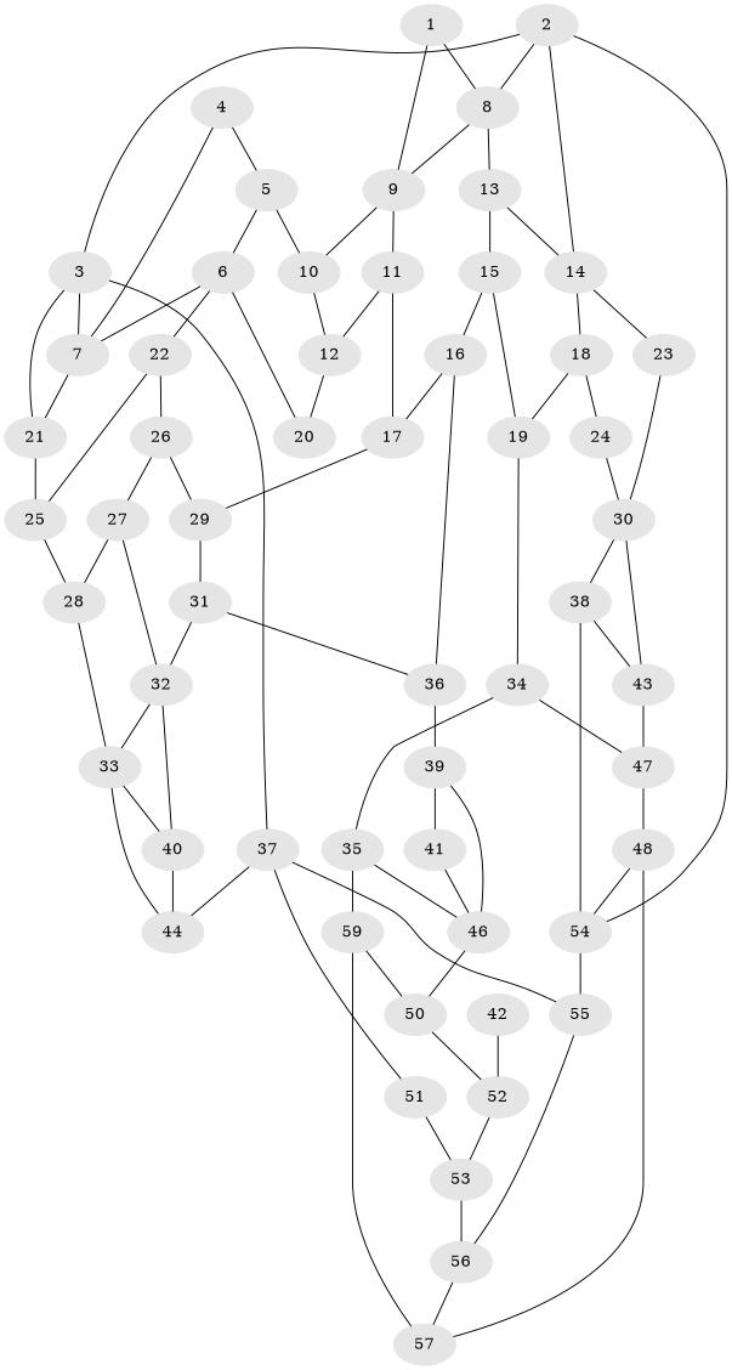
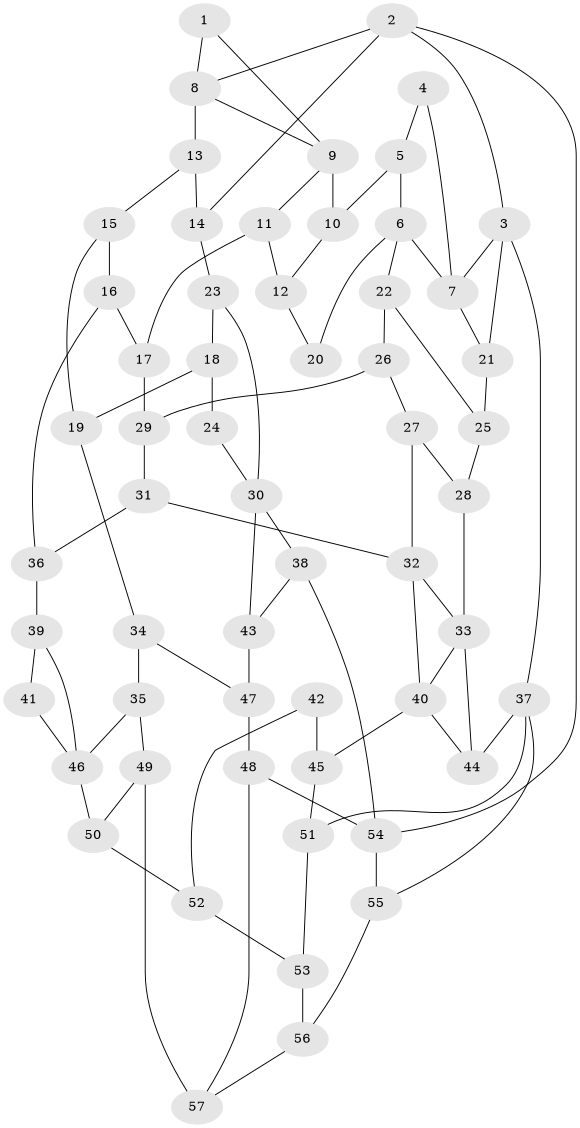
  graph {
    node [color=gray90 style=filled]
    edge [weight=1.0]
    1
    8
    9
    13
    10
    11
    2
    3
    14
    54
    7
    21
    37
    18
    23
    55
    25
    44
    51
    4
    5
    6
    20
    22
    12
    15
    17
    29
    16
    19
    24
    30
    36
    34
    39
    31
    35
    47
    26
    28
    27
    38
    43
    33
    32
    40
+   45
    46
-   49 [label=59]
+   49
    48
    50
    57
    41
    53
    56
    42
    52
    1 -- 8
    1 -- 9
    8 -- 9
    8 -- 13
    9 -- 10
    9 -- 11
    13 -- 14
    13 -- 15
    10 -- 12
    11 -- 12
    11 -- 17
    2 -- 8
    2 -- 3
    2 -- 14
    2 -- 54
    3 -- 7
    3 -- 21
    3 -- 37
-   14 -- 18
+   23 -- 18
    14 -- 23
    54 -- 55 [weight=2.0]
    7 -- 21
    21 -- 25 [weight=2.0]
    37 -- 55
    37 -- 44
    37 -- 51
    18 -- 19
    18 -- 24 [weight=2.0]
    23 -- 30
    55 -- 56
    25 -- 28
    51 -- 53
    4 -- 7
    4 -- 5
    5 -- 10 [weight=2.0]
    5 -- 6
    6 -- 7
    6 -- 20
    6 -- 22
    22 -- 25
    22 -- 26
    12 -- 20
    15 -- 16
    15 -- 19
    17 -- 29
    29 -- 31
    16 -- 17
    16 -- 36
    19 -- 34
    24 -- 30
    30 -- 38
    30 -- 43
    36 -- 39 [weight=2.0]
    34 -- 35
    34 -- 47
    39 -- 46
    39 -- 41
    31 -- 36
    31 -- 32
    35 -- 46
    35 -- 49
    47 -- 48
    26 -- 29
    26 -- 27
    28 -- 33
    27 -- 28
    27 -- 32
    38 -- 54
    38 -- 43
    43 -- 47 [weight=2.0]
    33 -- 44
    33 -- 40
    32 -- 33
    32 -- 40
    40 -- 44
+   40 -- 45
+   45 -- 51
    46 -- 50
    49 -- 50
    49 -- 57 [weight=2.0]
    48 -- 54
    48 -- 57
    50 -- 52
    41 -- 46
    53 -- 56
    56 -- 57
+   42 -- 45
    42 -- 52
    52 -- 53
  }
